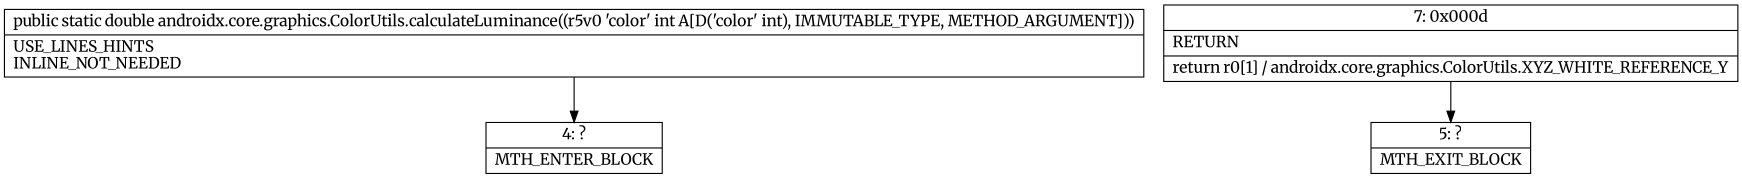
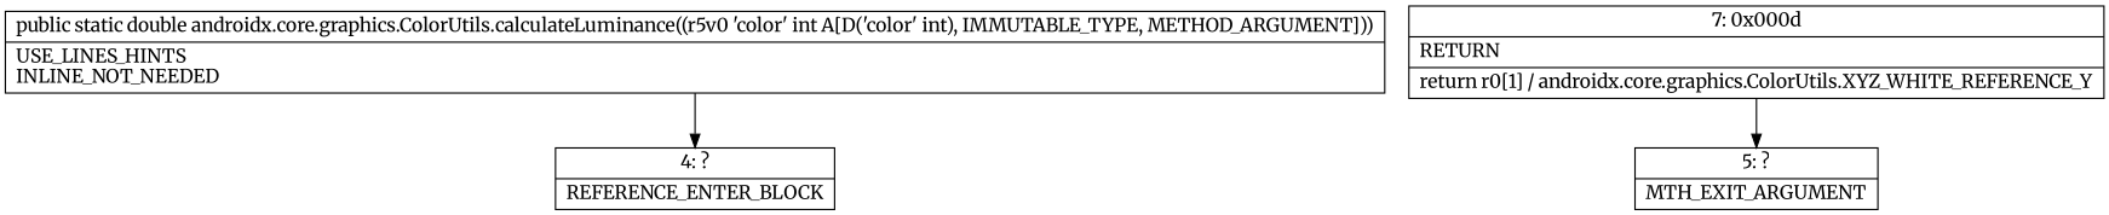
  digraph {
    fontname=Merriweather
    node [fontname=Merriweather shape=record]
    edge [fontname=Merriweather]
-   n1 [label="{4\:\ ?|MTH_ENTER_BLOCK\l}"]
+   n1 [label="{4\:\ ?|REFERENCE_ENTER_BLOCK\l}"]
    n2 [label="{7\:\ 0x000d|RETURN\l|return r0[1] \/ androidx.core.graphics.ColorUtils.XYZ_WHITE_REFERENCE_Y\l}"]
-   n3 [label="{5\:\ ?|MTH_EXIT_BLOCK\l}"]
+   n3 [label="{5\:\ ?|MTH_EXIT_ARGUMENT\l}"]
    n4 [label="{public static double androidx.core.graphics.ColorUtils.calculateLuminance((r5v0 'color' int A[D('color' int), IMMUTABLE_TYPE, METHOD_ARGUMENT]))  | USE_LINES_HINTS\lINLINE_NOT_NEEDED\l}"]
    n2 -> n3
    n4 -> n1
  }
